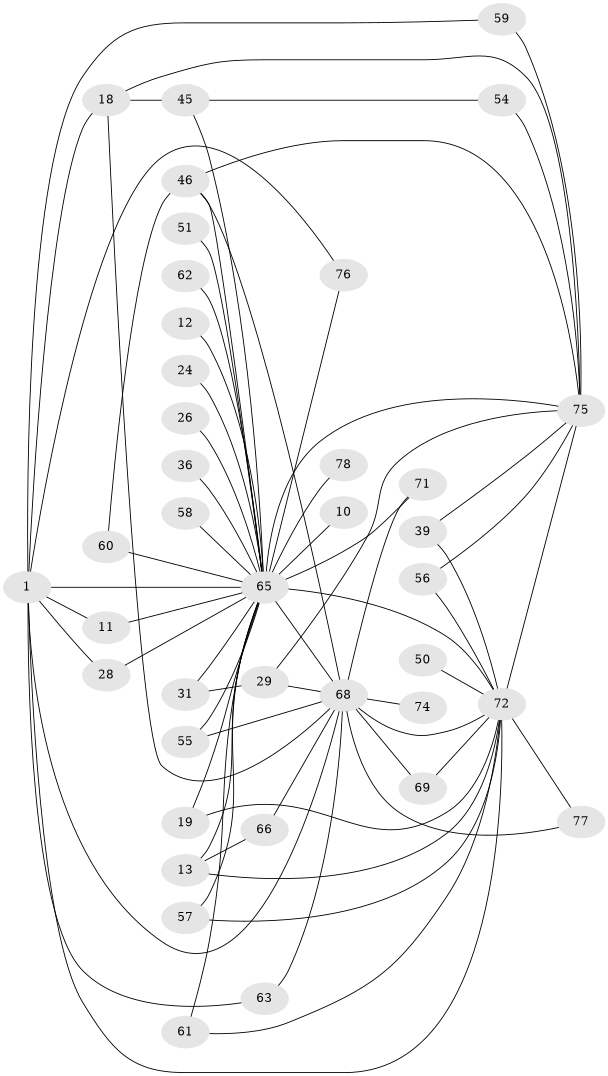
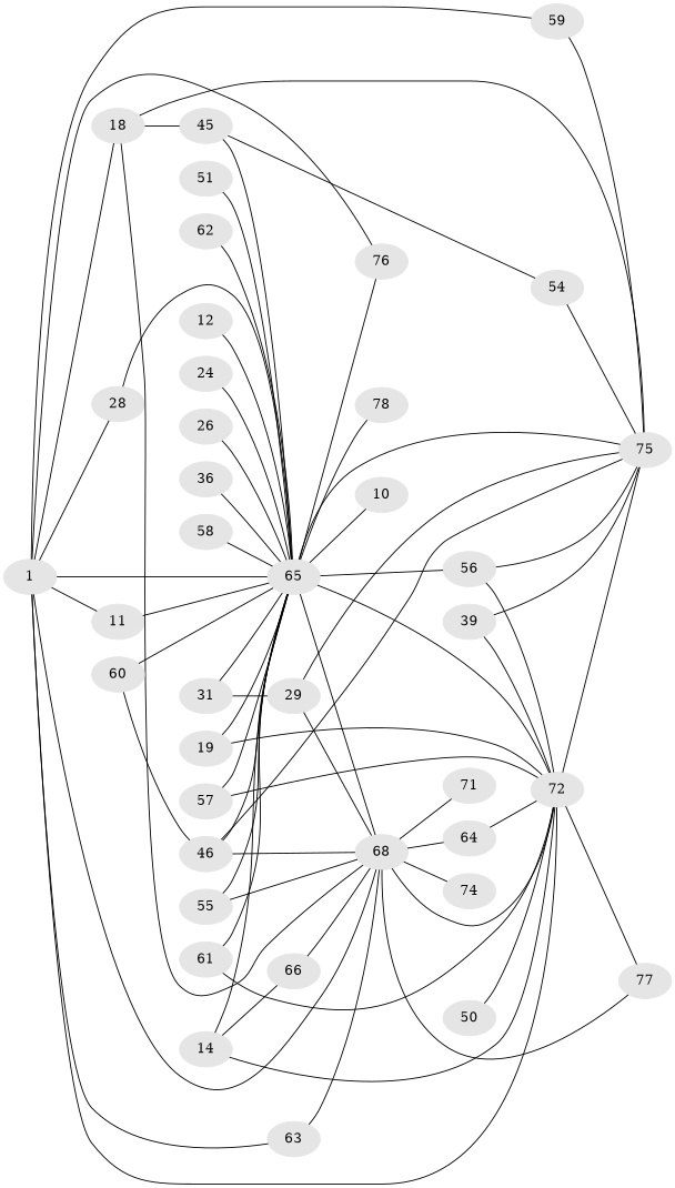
  graph {
    rankdir=LR
    node [color=gray90 style=filled]
    n1 [label=1 super="+1"]
    11
    18 [super="+13"]
    28
    59 [super="+22+47"]
    63
    65 [super="+25+53+6"]
    68 [super="+10"]
    72 [super="+5"]
    76
    45 [super="+33+35"]
    75 [super="+73+64+60+58"]
    n13 [label=10]
    71 [super="+34"]
    78 [super="+67"]
-   69
+   69 [label=64]
    74
    77
    12
-   14 [label=13]
+   14
    66
    54
    19
    24
    26 [super="+21"]
    29
    31
    36
    39
    n30 [label=60 super="+32+30"]
    46 [super="+37+44"]
    n32 [label=58]
    50
    51
    55
    56 [super="+16+49"]
    57
    61 [super="+38"]
    62
    n1 -- 11
    n1 -- 18 [weight=2]
    n1 -- 28
    n1 -- 59
    n1 -- 63
    n1 -- 65 [weight=10]
    n1 -- 68 [weight=4]
    n1 -- 72 [weight=4]
    n1 -- 76
    11 -- 65
    18 -- 68
    18 -- 45 [weight=2]
    18 -- 75 [weight=2]
    28 -- 65
    59 -- 75
    63 -- 68
    65 -- 68 [weight=11]
    65 -- 72 [weight=9]
    65 -- 76
    65 -- 75 [weight=7]
    65 -- n13 [weight=2]
-   65 -- 71
+   65 -- 56
    65 -- 78 [weight=3]
    68 -- 72 [weight=4]
    68 -- 71 [weight=2]
    68 -- 69
    68 -- 74 [weight=2]
    68 -- 77
    72 -- 75
    72 -- 77
    45 -- 65 [weight=2]
    45 -- 54
    69 -- 72
    12 -- 65
    14 -- 65
    14 -- 72 [weight=2]
    14 -- 66
    66 -- 68
    54 -- 75
    19 -- 65
    19 -- 72
    24 -- 65 [weight=2]
    26 -- 65 [weight=3]
    29 -- 68
    29 -- 75
    31 -- 65
    31 -- 29
    36 -- 65
    39 -- 72
    39 -- 75
    n30 -- 65 [weight=4]
    n30 -- 46
    46 -- 65
    46 -- 68 [weight=2]
    46 -- 75
    n32 -- 65 [weight=2]
    50 -- 72 [weight=2]
    51 -- 65
    55 -- 65
    55 -- 68
    56 -- 72 [weight=3]
    56 -- 75 [weight=2]
    57 -- 65
    57 -- 72
    61 -- 65
    61 -- 72 [weight=2]
    62 -- 65 [weight=2]
  }
